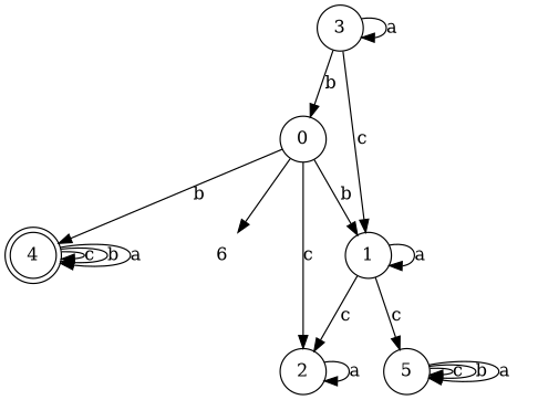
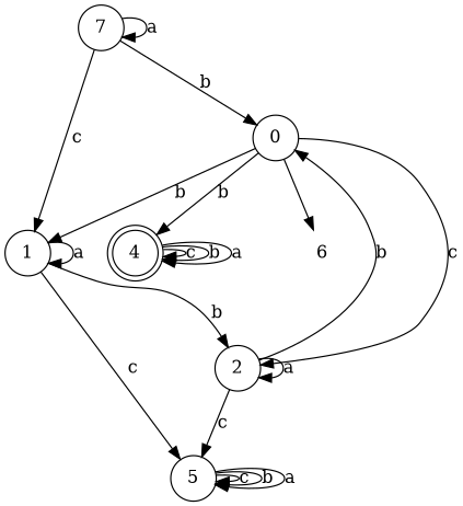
  digraph {
    rankdir=TB
    node [shape=circle]
    n1 [label=0]
    n2 [label=2]
    n3 [label=4 shape=doublecircle]
    n4 [label=1]
    6 [shape=plaintext]
    n6 [label=5]
-   n7 [label=3]
+   n7 [label=7]
    n1 -> n2 [label=c]
    n1 -> n3 [label=b]
    n1 -> n4 [label=b]
    n1 -> 6
+   n2 -> n1 [label=b]
    n2 -> n2 [label=a]
+   n2 -> n6 [label=c]
    n3 -> n3 [label=c]
    n3 -> n3 [label=b]
    n3 -> n3 [label=a]
-   n4 -> n2 [label=c]
+   n4 -> n2 [label=b]
    n4 -> n4 [label=a]
    n4 -> n6 [label=c]
    n6 -> n6 [label=c]
    n6 -> n6 [label=b]
    n6 -> n6 [label=a]
    n7 -> n1 [label=b]
    n7 -> n4 [label=c]
    n7 -> n7 [label=a]
  }
